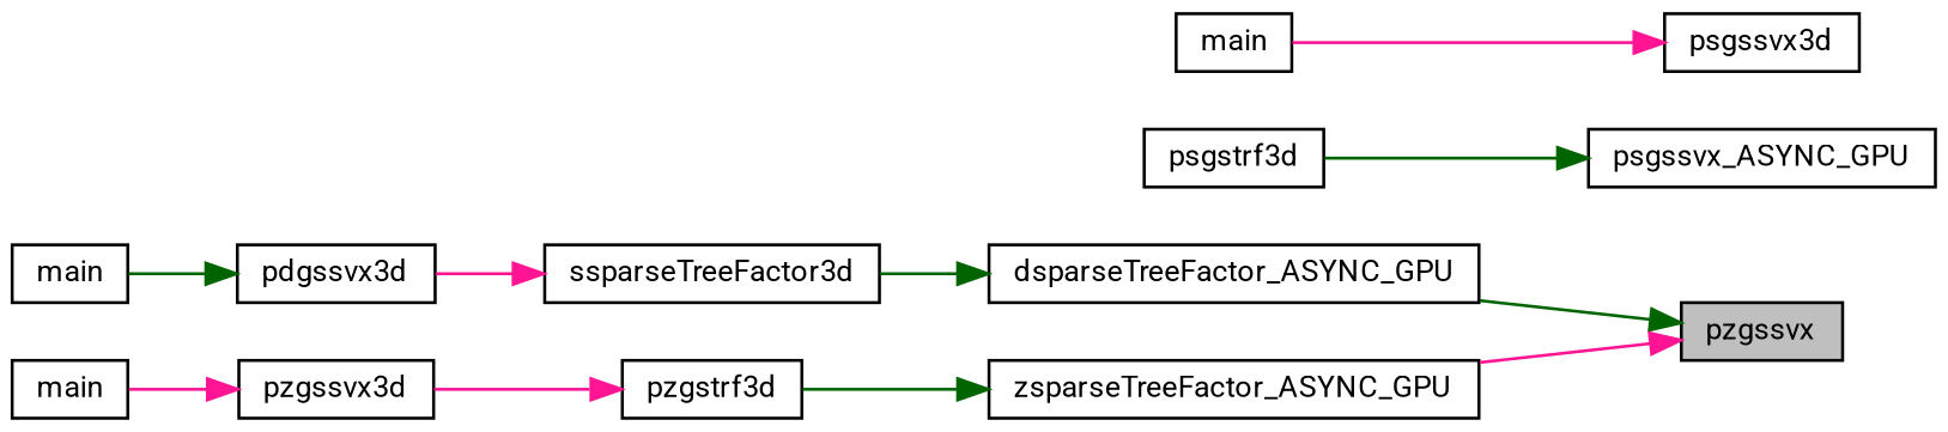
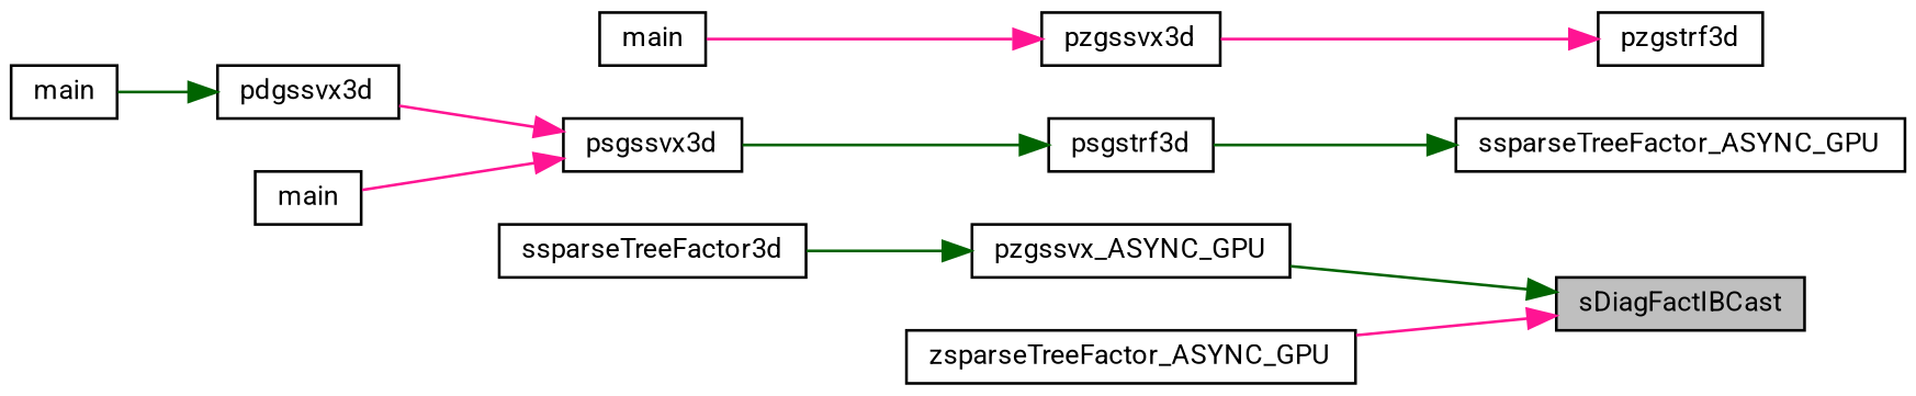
  digraph {
    fontname=Roboto
    rankdir=RL
    node [color=black fillcolor=white fontname=Roboto fontsize=10 shape=record style=filled]
    edge [color=darkgreen dir=back fontname=Roboto fontsize=10 labelfontname=Helvetica labelfontsize=10 style=solid]
-   n1 [fillcolor=grey75 fontcolor=black height=0.2 label=pzgssvx width=0.4]
-   n2 [height=0.2 label=dsparseTreeFactor_ASYNC_GPU width=0.4]
+   n1 [fillcolor=grey75 fontcolor=black height=0.2 label=sDiagFactIBCast width=0.4]
+   n2 [height=0.2 label=pzgssvx_ASYNC_GPU width=0.4]
    n3 [height=0.2 label=zsparseTreeFactor_ASYNC_GPU width=0.4]
    n4 [height=0.2 label=ssparseTreeFactor3d width=0.4]
-   n5 [height=0.2 label=psgssvx_ASYNC_GPU width=0.4]
+   n5 [height=0.2 label=ssparseTreeFactor_ASYNC_GPU width=0.4]
    n6 [height=0.2 label=psgstrf3d width=0.4]
    n7 [height=0.2 label=pzgstrf3d width=0.4]
    n8 [height=0.2 label=pdgssvx3d width=0.4]
    n9 [height=0.2 label=main width=0.4]
    n10 [height=0.2 label=psgssvx3d width=0.4]
    n11 [height=0.2 label=main width=0.4]
    n12 [height=0.2 label=pzgssvx3d width=0.4]
    n13 [height=0.2 label=main width=0.4]
    n1 -> n2
    n1 -> n3 [color=deeppink]
    n2 -> n4
-   n3 -> n7
-   n4 -> n8 [color=deeppink]
+   n10 -> n8 [color=deeppink]
    n5 -> n6
+   n6 -> n10
    n7 -> n12 [color=deeppink]
    n8 -> n9
    n10 -> n11 [color=deeppink]
    n12 -> n13 [color=deeppink]
  }
